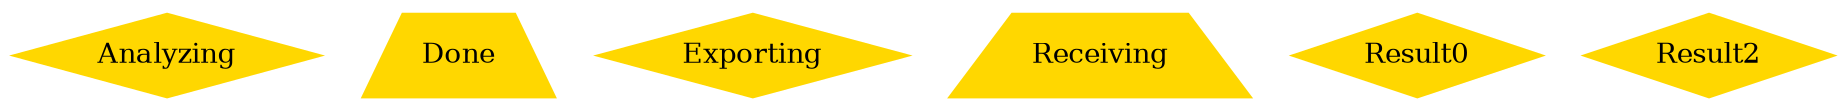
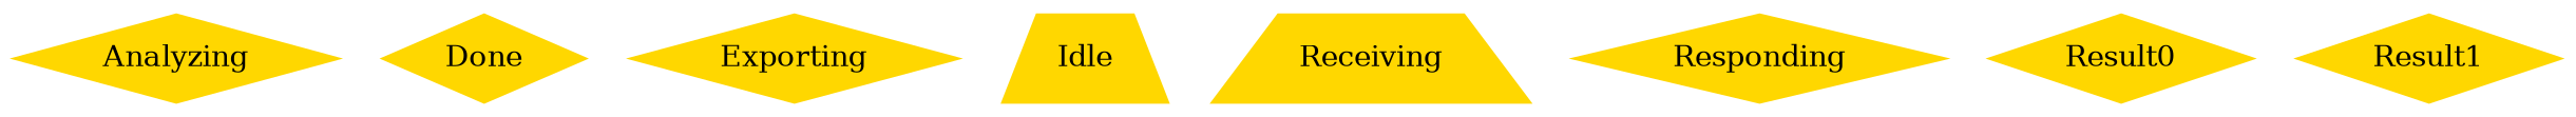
  digraph {
    fontsize=12
    rankdir=TB
    node [color="#ffd700" fontcolor="#000000" fontsize=12 shape=diamond style="filled, solid"]
    n1 [label=Analyzing uuid=Analyzing]
-   n2 [label=Done shape=trapezium uuid=Done]
+   n2 [label=Done uuid=Done]
    n3 [label=Exporting uuid=Exporting]
+   n4 [label=Idle shape=trapezium uuid=Idle]
    n5 [label=Receiving shape=trapezium uuid=Receiving]
+   n6 [label=Responding uuid=Responding]
    n7 [label=Result0 uuid=Result0]
-   n8 [label=Result2 uuid=Result1]
+   n8 [label=Result1 uuid=Result1]
  }
